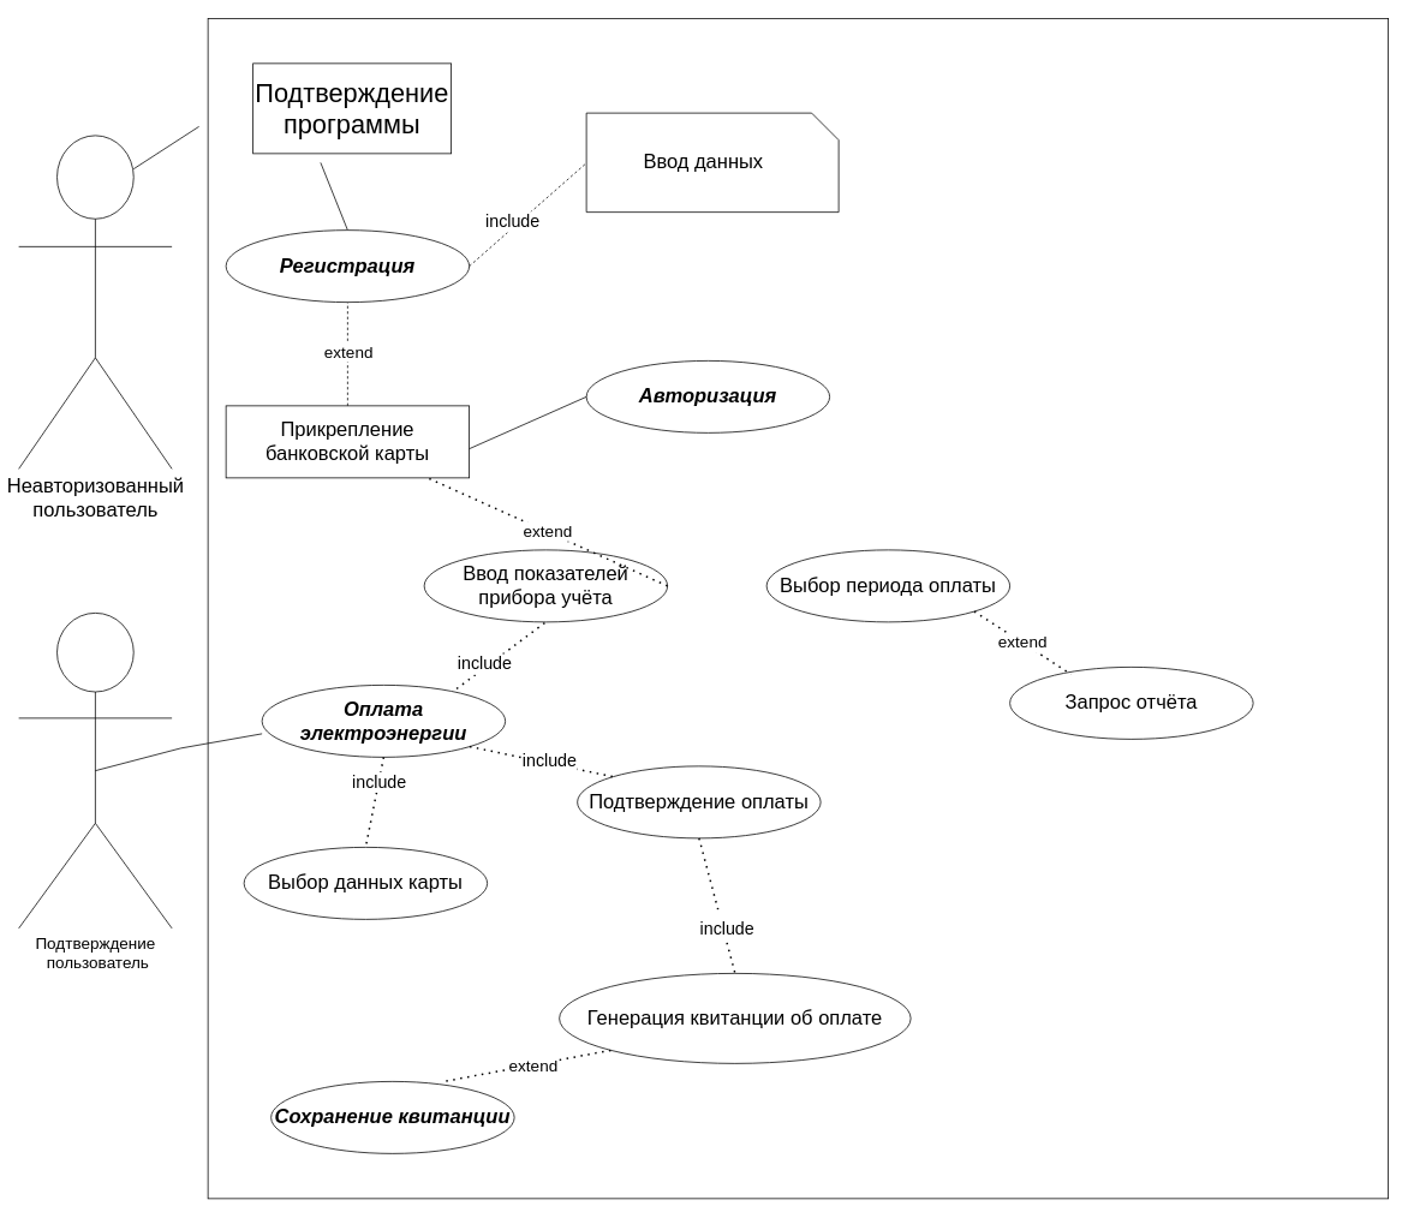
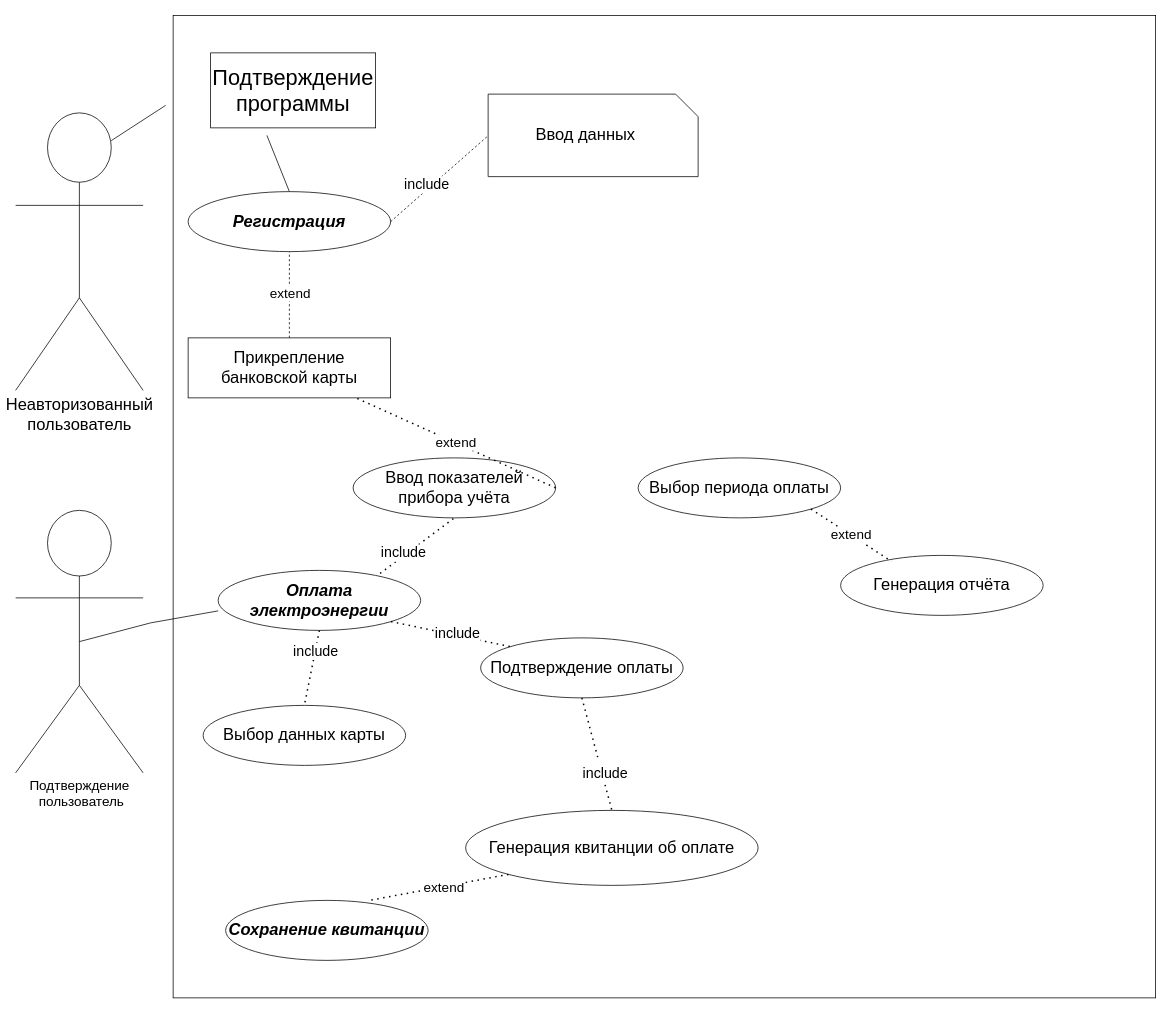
  <mxCell id="0" />
  <mxCell id="1" parent="0" />
  <mxCell id="2" value="" style="whiteSpace=wrap;html=1;aspect=fixed;" parent="1" vertex="1"><mxGeometry x="230" y="20" width="1310" height="1310" as="geometry" /></mxCell>
  <mxCell id="3" value="&lt;span style=&quot;font-size: 22px&quot;&gt;Неавторизованный&lt;br&gt;пользователь&lt;br&gt;&lt;br&gt;&lt;/span&gt;" style="shape=umlActor;verticalLabelPosition=bottom;verticalAlign=top;html=1;outlineConnect=0;" parent="1" vertex="1"><mxGeometry x="20" y="150" width="170" height="370" as="geometry" /></mxCell>
  <mxCell id="4" value="&lt;font style=&quot;font-size: 18px&quot;&gt;Подтверждение&lt;br&gt;&amp;nbsp;пользователь&lt;/font&gt;" style="shape=umlActor;verticalLabelPosition=bottom;verticalAlign=top;html=1;outlineConnect=0;" parent="1" vertex="1"><mxGeometry x="20" y="680" width="170" height="350" as="geometry" /></mxCell>
  <mxCell id="5" value="" style="endArrow=none;html=1;rounded=0;fontSize=22;entryX=0;entryY=0.5;entryDx=0;entryDy=0;exitX=0.75;exitY=0.1;exitDx=0;exitDy=0;exitPerimeter=0;" parent="1" source="3" edge="1"><mxGeometry width="50" height="50" relative="1" as="geometry"><mxPoint x="50" y="120" as="sourcePoint" /><mxPoint x="220" y="140" as="targetPoint" /><Array as="points" /></mxGeometry></mxCell>
  <mxCell id="6" value="" style="endArrow=none;html=1;rounded=0;fontSize=22;exitX=0.5;exitY=1;exitDx=0;exitDy=0;entryX=0.5;entryY=0;entryDx=0;entryDy=0;" parent="1" target="7" edge="1"><mxGeometry width="50" height="50" relative="1" as="geometry"><mxPoint x="355" y="180" as="sourcePoint" /><mxPoint x="270" y="200" as="targetPoint" /></mxGeometry></mxCell>
  <mxCell id="7" value="Регистрация" style="ellipse;whiteSpace=wrap;html=1;fontSize=22;fontStyle=3" parent="1" vertex="1"><mxGeometry x="250" y="255" width="270" height="80" as="geometry" /></mxCell>
  <mxCell id="8" value="" style="endArrow=none;html=1;rounded=0;fontSize=22;exitX=1;exitY=0.5;exitDx=0;exitDy=0;entryX=0.998;entryY=0.5;entryDx=0;entryDy=0;dashed=1;entryPerimeter=0;" parent="1" source="7" target="36" edge="1"><mxGeometry width="50" height="50" relative="1" as="geometry"><mxPoint x="530" y="310" as="sourcePoint" /><mxPoint x="845" y="240" as="targetPoint" /></mxGeometry></mxCell>
  <mxCell id="9" value="include" style="edgeLabel;html=1;align=center;verticalAlign=middle;resizable=0;points=[];fontSize=19;" parent="8" vertex="1" connectable="0"><mxGeometry x="-0.221" y="6" relative="1" as="geometry"><mxPoint as="offset" /></mxGeometry></mxCell>
  <mxCell id="10" value="" style="endArrow=none;html=1;rounded=0;fontSize=22;entryX=0.5;entryY=1;entryDx=0;entryDy=0;exitX=0.5;exitY=0;exitDx=0;exitDy=0;dashed=1;" parent="1" source="38" target="7" edge="1"><mxGeometry width="50" height="50" relative="1" as="geometry"><mxPoint x="430" y="320" as="sourcePoint" /><mxPoint x="480" y="270" as="targetPoint" /></mxGeometry></mxCell>
  <mxCell id="11" value="" style="endArrow=none;html=1;rounded=0;fontSize=18;exitX=0.5;exitY=0.5;exitDx=0;exitDy=0;exitPerimeter=0;entryX=0;entryY=0.675;entryDx=0;entryDy=0;entryPerimeter=0;" parent="1" source="4" edge="1" target="12"><mxGeometry width="50" height="50" relative="1" as="geometry"><mxPoint x="720" y="640" as="sourcePoint" /><mxPoint x="210" y="810" as="targetPoint" /><Array as="points"><mxPoint x="200" y="830" /></Array></mxGeometry></mxCell>
  <mxCell id="12" value="Оплата электроэнергии&lt;span style=&quot;color: rgba(0, 0, 0, 0); font-family: monospace; font-size: 0px; text-align: start;&quot;&gt;%3CmxGraphModel%3E%3Croot%3E%3CmxCell%20id%3D%220%22%2F%3E%3CmxCell%20id%3D%221%22%20parent%3D%220%22%2F%3E%3CmxCell%20id%3D%222%22%20value%3D%22%D0%9F%D1%80%D0%B8%D0%BA%D1%80%D0%B5%D0%BF%D0%BB%D0%B5%D0%BD%D0%B8%D0%B5%20%D0%B1%D0%B0%D0%BD%D0%BA%D0%BE%D0%B2%D1%81%D0%BA%D0%BE%D0%B9%20%D0%BA%D0%B0%D1%80%D1%82%D1%8B%22%20style%3D%22ellipse%3BwhiteSpace%3Dwrap%3Bhtml%3D1%3BfontSize%3D22%3B%22%20vertex%3D%221%22%20parent%3D%221%22%3E%3CmxGeometry%20x%3D%22190%22%20y%3D%22370%22%20width%3D%22270%22%20height%3D%2280%22%20as%3D%22geometry%22%2F%3E%3C%2FmxCell%3E%3C%2Froot%3E%3C%2FmxGraphModel%3E&lt;/span&gt;" style="ellipse;whiteSpace=wrap;html=1;fontSize=22;fontStyle=3" parent="1" vertex="1"><mxGeometry x="290" y="760" width="270" height="80" as="geometry" /></mxCell>
  <mxCell id="13" value="Ввод показателей прибора учёта" style="ellipse;whiteSpace=wrap;html=1;fontSize=22;" parent="1" vertex="1"><mxGeometry x="470" y="610" width="270" height="80" as="geometry" /></mxCell>
  <mxCell id="14" value="" style="endArrow=none;dashed=1;html=1;dashPattern=1 3;strokeWidth=2;rounded=0;fontSize=18;entryX=0.5;entryY=1;entryDx=0;entryDy=0;exitX=0.8;exitY=0.05;exitDx=0;exitDy=0;exitPerimeter=0;" parent="1" source="12" target="13" edge="1"><mxGeometry width="50" height="50" relative="1" as="geometry"><mxPoint x="430" y="780" as="sourcePoint" /><mxPoint x="480" y="730" as="targetPoint" /></mxGeometry></mxCell>
  <mxCell id="15" value="include" style="edgeLabel;html=1;align=center;verticalAlign=middle;resizable=0;points=[];fontSize=19;" parent="14" vertex="1" connectable="0"><mxGeometry x="-0.343" y="4" relative="1" as="geometry"><mxPoint as="offset" /></mxGeometry></mxCell>
  <mxCell id="16" value="Выбор периода оплаты" style="ellipse;whiteSpace=wrap;html=1;fontSize=22;" parent="1" vertex="1"><mxGeometry x="850" y="610" width="270" height="80" as="geometry" /></mxCell>
- <mxCell id="17" value="Запрос отчёта" style="ellipse;whiteSpace=wrap;html=1;fontSize=22;" parent="1" vertex="1"><mxGeometry x="1120" y="740" width="270" height="80" as="geometry" /></mxCell>
+ <mxCell id="17" value="Генерация отчёта" style="ellipse;whiteSpace=wrap;html=1;fontSize=22;" parent="1" vertex="1"><mxGeometry x="1120" y="740" width="270" height="80" as="geometry" /></mxCell>
  <mxCell id="18" value="Выбор данных карты" style="ellipse;whiteSpace=wrap;html=1;fontSize=22;" parent="1" vertex="1"><mxGeometry x="270" y="940" width="270" height="80" as="geometry" /></mxCell>
  <mxCell id="19" value="Подтверждение оплаты" style="ellipse;whiteSpace=wrap;html=1;fontSize=22;" parent="1" vertex="1"><mxGeometry x="640" y="850" width="270" height="80" as="geometry" /></mxCell>
  <mxCell id="20" value="" style="endArrow=none;dashed=1;html=1;dashPattern=1 3;strokeWidth=2;rounded=0;fontSize=18;entryX=0;entryY=0;entryDx=0;entryDy=0;exitX=1;exitY=1;exitDx=0;exitDy=0;" parent="1" source="12" target="19" edge="1"><mxGeometry width="50" height="50" relative="1" as="geometry"><mxPoint x="410" y="1170" as="sourcePoint" /><mxPoint x="460" y="1120" as="targetPoint" /></mxGeometry></mxCell>
  <mxCell id="21" value="include" style="edgeLabel;html=1;align=center;verticalAlign=middle;resizable=0;points=[];fontSize=19;" parent="20" vertex="1" connectable="0"><mxGeometry x="0.111" y="2" relative="1" as="geometry"><mxPoint as="offset" /></mxGeometry></mxCell>
  <mxCell id="22" value="Генерация квитанции об оплате" style="ellipse;whiteSpace=wrap;html=1;fontSize=22;" parent="1" vertex="1"><mxGeometry x="620" y="1080" width="390" height="100" as="geometry" /></mxCell>
  <mxCell id="23" value="" style="endArrow=none;dashed=1;html=1;dashPattern=1 3;strokeWidth=2;rounded=0;fontSize=18;entryX=0.5;entryY=0;entryDx=0;entryDy=0;exitX=0.5;exitY=1;exitDx=0;exitDy=0;" parent="1" source="19" target="22" edge="1"><mxGeometry width="50" height="50" relative="1" as="geometry"><mxPoint x="219" y="1310" as="sourcePoint" /><mxPoint x="269" y="1260" as="targetPoint" /></mxGeometry></mxCell>
  <mxCell id="24" value="&lt;font style=&quot;font-size: 19px;&quot;&gt;include&lt;/font&gt;" style="edgeLabel;html=1;align=center;verticalAlign=middle;resizable=0;points=[];fontSize=29;" parent="23" vertex="1" connectable="0"><mxGeometry x="0.3" y="5" relative="1" as="geometry"><mxPoint as="offset" /></mxGeometry></mxCell>
  <mxCell id="25" value="Сохранение квитанции" style="ellipse;whiteSpace=wrap;html=1;fontSize=22;fontStyle=3" parent="1" vertex="1"><mxGeometry x="300" y="1200" width="270" height="80" as="geometry" /></mxCell>
  <mxCell id="26" value="" style="endArrow=none;dashed=1;html=1;dashPattern=1 3;strokeWidth=2;rounded=0;fontSize=18;entryX=0.711;entryY=0;entryDx=0;entryDy=0;exitX=0;exitY=1;exitDx=0;exitDy=0;entryPerimeter=0;" parent="1" source="22" target="25" edge="1"><mxGeometry width="50" height="50" relative="1" as="geometry"><mxPoint x="386" y="1150" as="sourcePoint" /><mxPoint x="330" y="1250" as="targetPoint" /></mxGeometry></mxCell>
  <mxCell id="27" value="extend" style="edgeLabel;html=1;align=center;verticalAlign=middle;resizable=0;points=[];fontSize=18;" parent="26" vertex="1" connectable="0"><mxGeometry x="-0.189" y="6" relative="1" as="geometry"><mxPoint x="-13" y="-3" as="offset" /></mxGeometry></mxCell>
- <mxCell id="28" value="Авторизация" style="ellipse;whiteSpace=wrap;html=1;fontSize=22;fontStyle=3" parent="1" vertex="1"><mxGeometry x="650" y="400" width="270" height="80" as="geometry" /></mxCell>
- <mxCell id="29" value="" style="endArrow=none;html=1;rounded=0;fontSize=22;entryX=0;entryY=0.5;entryDx=0;entryDy=0;exitX=0.813;exitY=0.876;exitDx=0;exitDy=0;exitPerimeter=0;" parent="1" source="38" target="28" edge="1"><mxGeometry width="50" height="50" relative="1" as="geometry"><mxPoint x="870" y="470" as="sourcePoint" /><mxPoint x="1061.934" y="518.067" as="targetPoint" /></mxGeometry></mxCell>
  <mxCell id="30" value="extend" style="edgeLabel;html=1;align=center;verticalAlign=middle;resizable=0;points=[];fontSize=18;" parent="1" vertex="1" connectable="0"><mxGeometry x="385.004" y="390.004" as="geometry" /></mxCell>
  <mxCell id="31" value="extend" style="endArrow=none;dashed=1;html=1;dashPattern=1 3;strokeWidth=2;rounded=0;fontSize=18;entryX=0.252;entryY=0.1;entryDx=0;entryDy=0;exitX=1;exitY=1;exitDx=0;exitDy=0;entryPerimeter=0;" parent="1" source="16" target="17" edge="1"><mxGeometry width="50" height="50" relative="1" as="geometry"><mxPoint x="1110" y="660" as="sourcePoint" /><mxPoint x="800" y="700" as="targetPoint" /></mxGeometry></mxCell>
  <mxCell id="32" value="extend" style="endArrow=none;dashed=1;html=1;dashPattern=1 3;strokeWidth=2;rounded=0;fontSize=18;exitX=1;exitY=0.5;exitDx=0;exitDy=0;" parent="1" source="13" target="38" edge="1"><mxGeometry width="50" height="50" relative="1" as="geometry"><mxPoint x="815" y="590" as="sourcePoint" /><mxPoint x="855" y="650" as="targetPoint" /></mxGeometry></mxCell>
  <mxCell id="33" value="&lt;font style=&quot;font-size: 29px;&quot;&gt;Подтверждение программы&lt;/font&gt;" style="rounded=0;whiteSpace=wrap;html=1;fontSize=18;" parent="1" vertex="1"><mxGeometry x="280" y="70" width="220" height="100" as="geometry" /></mxCell>
  <mxCell id="34" value="" style="endArrow=none;dashed=1;html=1;dashPattern=1 3;strokeWidth=2;rounded=0;fontSize=19;exitX=0.5;exitY=1;exitDx=0;exitDy=0;entryX=0.5;entryY=0;entryDx=0;entryDy=0;" parent="1" source="12" target="18" edge="1"><mxGeometry width="50" height="50" relative="1" as="geometry"><mxPoint x="780" y="670" as="sourcePoint" /><mxPoint x="830" y="620" as="targetPoint" /></mxGeometry></mxCell>
  <mxCell id="35" value="include" style="edgeLabel;html=1;align=center;verticalAlign=middle;resizable=0;points=[];fontSize=19;" parent="34" vertex="1" connectable="0"><mxGeometry x="-0.423" relative="1" as="geometry"><mxPoint y="-1" as="offset" /></mxGeometry></mxCell>
  <mxCell id="36" value="" style="shape=card;whiteSpace=wrap;html=1;rotation=-180;direction=east;flipV=1;flipH=0;" parent="1" vertex="1"><mxGeometry x="650" y="125" width="280" height="110" as="geometry" /></mxCell>
  <mxCell id="37" value="&lt;font style=&quot;font-size: 22px&quot;&gt;Ввод данных&lt;/font&gt;" style="text;html=1;strokeColor=none;fillColor=none;align=center;verticalAlign=middle;whiteSpace=wrap;rounded=0;" parent="1" vertex="1"><mxGeometry x="670" y="170" width="220" height="20" as="geometry" /></mxCell>
  <mxCell id="38" value="Прикрепление банковской карты" style="whiteSpace=wrap;html=1;fontSize=22;rounded=0;" parent="1" vertex="1"><mxGeometry x="250" y="450" width="270" height="80" as="geometry" /></mxCell>
